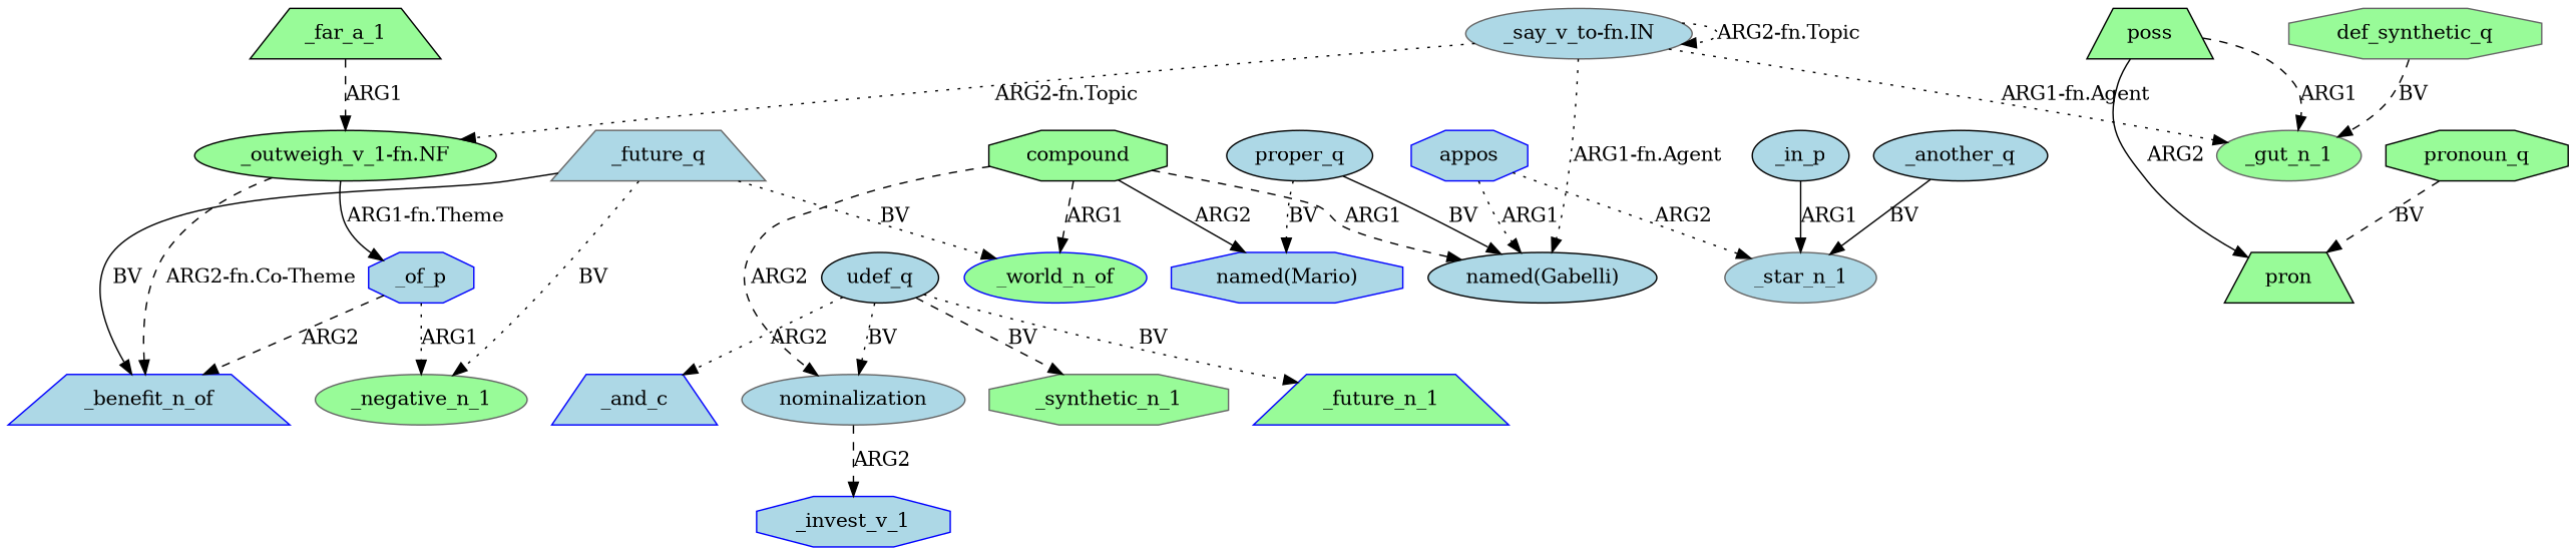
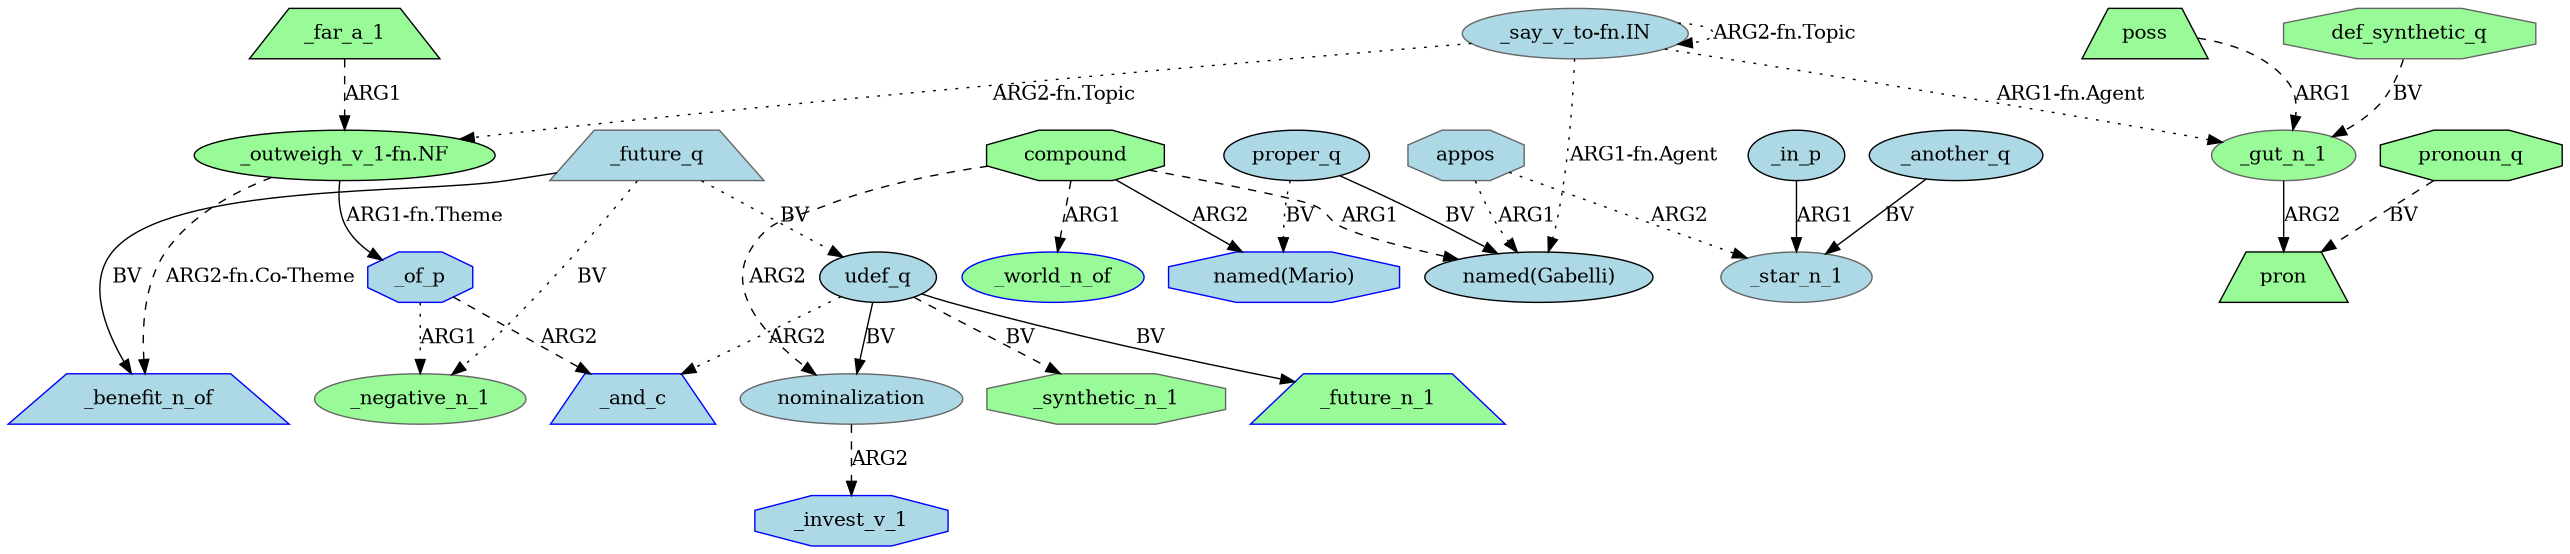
  digraph {
    node [color=black fillcolor=lightblue shape=ellipse style=filled]
    edge [style=dotted]
    n1 [color=gray40 label=_future_q shape=trapezium]
    _benefit_n_of [color=blue shape=trapezium]
    _negative_n_1 [color=gray40 fillcolor=palegreen]
    _world_n_of [color=blue fillcolor=palegreen]
    poss [fillcolor=palegreen shape=trapezium]
    _gut_n_1 [color=gray40 fillcolor=palegreen]
    pron [fillcolor=palegreen shape=trapezium]
    _star_n_1 [color=gray40]
    _in_p
    _far_a_1 [fillcolor=palegreen shape=trapezium]
    "_outweigh_v_1-fn.NF" [fillcolor=palegreen]
    _of_p [color=blue shape=octagon]
    "named(Mario)" [color=blue shape=octagon]
    proper_q
    "named(Gabelli)"
    compound [fillcolor=palegreen shape=octagon]
    nominalization [color=gray40]
    _invest_v_1 [color=blue shape=octagon]
    udef_q
    _synthetic_n_1 [color=gray40 fillcolor=palegreen shape=octagon]
    _and_c [color=blue shape=trapezium]
    _future_n_1 [color=blue fillcolor=palegreen shape=trapezium]
    n23 [color=gray40 fillcolor=palegreen label=def_synthetic_q shape=octagon]
-   appos [color=blue shape=octagon]
+   appos [color=gray40 shape=octagon]
    pronoun_q [fillcolor=palegreen shape=octagon]
    "_say_v_to-fn.IN" [color=gray40]
    _another_q
    n1 -> _benefit_n_of [label=BV style=solid]
    n1 -> _negative_n_1 [label=BV]
-   n1 -> _world_n_of [label=BV]
+   n1 -> udef_q [label=BV]
    poss -> _gut_n_1 [label=ARG1 style=dashed]
-   poss -> pron [label=ARG2 style=solid]
+   _gut_n_1 -> pron [label=ARG2 style=solid]
    _in_p -> _star_n_1 [label=ARG1 style=solid]
    _far_a_1 -> "_outweigh_v_1-fn.NF" [label=ARG1 style=dashed]
    "_outweigh_v_1-fn.NF" -> _benefit_n_of [label="ARG2-fn.Co-Theme" style=dashed]
    "_outweigh_v_1-fn.NF" -> _of_p [label="ARG1-fn.Theme" style=solid]
    _of_p -> _negative_n_1 [label=ARG1]
-   _of_p -> _benefit_n_of [label=ARG2 style=dashed]
+   _of_p -> _and_c [label=ARG2 style=dashed]
    proper_q -> "named(Mario)" [label=BV]
    proper_q -> "named(Gabelli)" [label=BV style=solid]
    compound -> _world_n_of [label=ARG1 style=dashed]
    compound -> "named(Mario)" [label=ARG2 style=solid]
    compound -> "named(Gabelli)" [label=ARG1 style=dashed]
    compound -> nominalization [label=ARG2 style=dashed]
    nominalization -> _invest_v_1 [label=ARG2 style=dashed]
-   udef_q -> nominalization [label=BV]
+   udef_q -> nominalization [label=BV style=solid]
    udef_q -> _synthetic_n_1 [label=BV style=dashed]
    udef_q -> _and_c [label=ARG2]
-   udef_q -> _future_n_1 [label=BV]
+   udef_q -> _future_n_1 [label=BV style=solid]
    n23 -> _gut_n_1 [label=BV style=dashed]
    appos -> _star_n_1 [label=ARG2]
    appos -> "named(Gabelli)" [label=ARG1]
    pronoun_q -> pron [label=BV style=dashed]
    "_say_v_to-fn.IN" -> _gut_n_1 [label="ARG1-fn.Agent"]
    "_say_v_to-fn.IN" -> "_outweigh_v_1-fn.NF" [label="ARG2-fn.Topic"]
    "_say_v_to-fn.IN" -> "named(Gabelli)" [label="ARG1-fn.Agent"]
    "_say_v_to-fn.IN" -> "_say_v_to-fn.IN" [label="ARG2-fn.Topic"]
    _another_q -> _star_n_1 [label=BV style=solid]
  }
